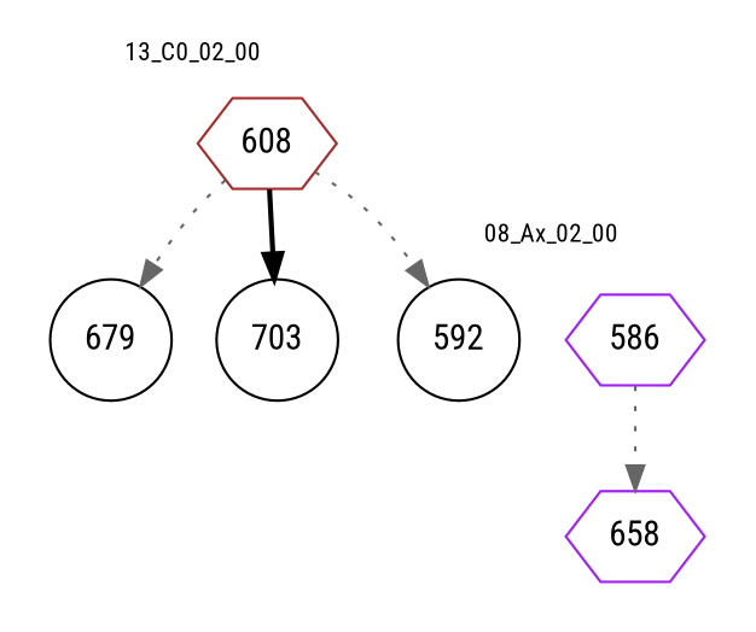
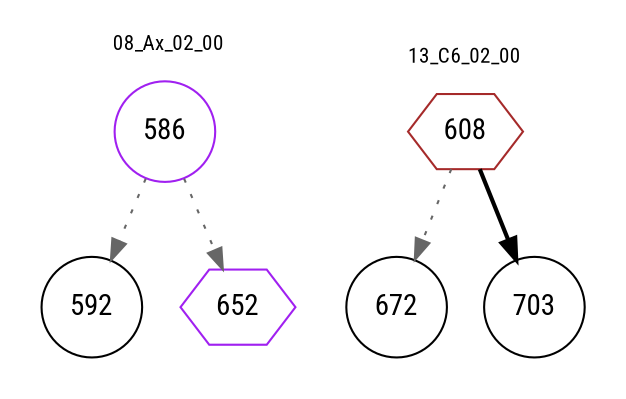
  digraph {
    fontname="Roboto Condensed"
    node [color=black fontname="Roboto Condensed" shape=hexagon]
    edge [color=gray40 fontname="Roboto Condensed" style=dotted]
-   n1 [color=purple label=586]
+   n1 [color=purple label=586 shape=circle]
    n2 [label=592 shape=circle]
-   n3 [color=purple label=658]
+   n3 [color=purple label=652]
    n4 [color=brown label=608]
-   n5 [label=679 shape=circle]
+   n5 [label=672 shape=circle]
    n6 [label=703 shape=circle]
    subgraph cluster_1 {
      color=white
      fontsize=10
      label="08_Ax_02_00"
      n1
      n2
      n3
    }
    subgraph cluster_2 {
      color=white
      fontsize=10
-     label="13_C0_02_00"
+     label="13_C6_02_00"
      n4
      n5
      n6
    }
-   n4 -> n2
+   n1 -> n2
    n1 -> n3
    n4 -> n5
    n4 -> n6 [color=black style=bold]
  }
